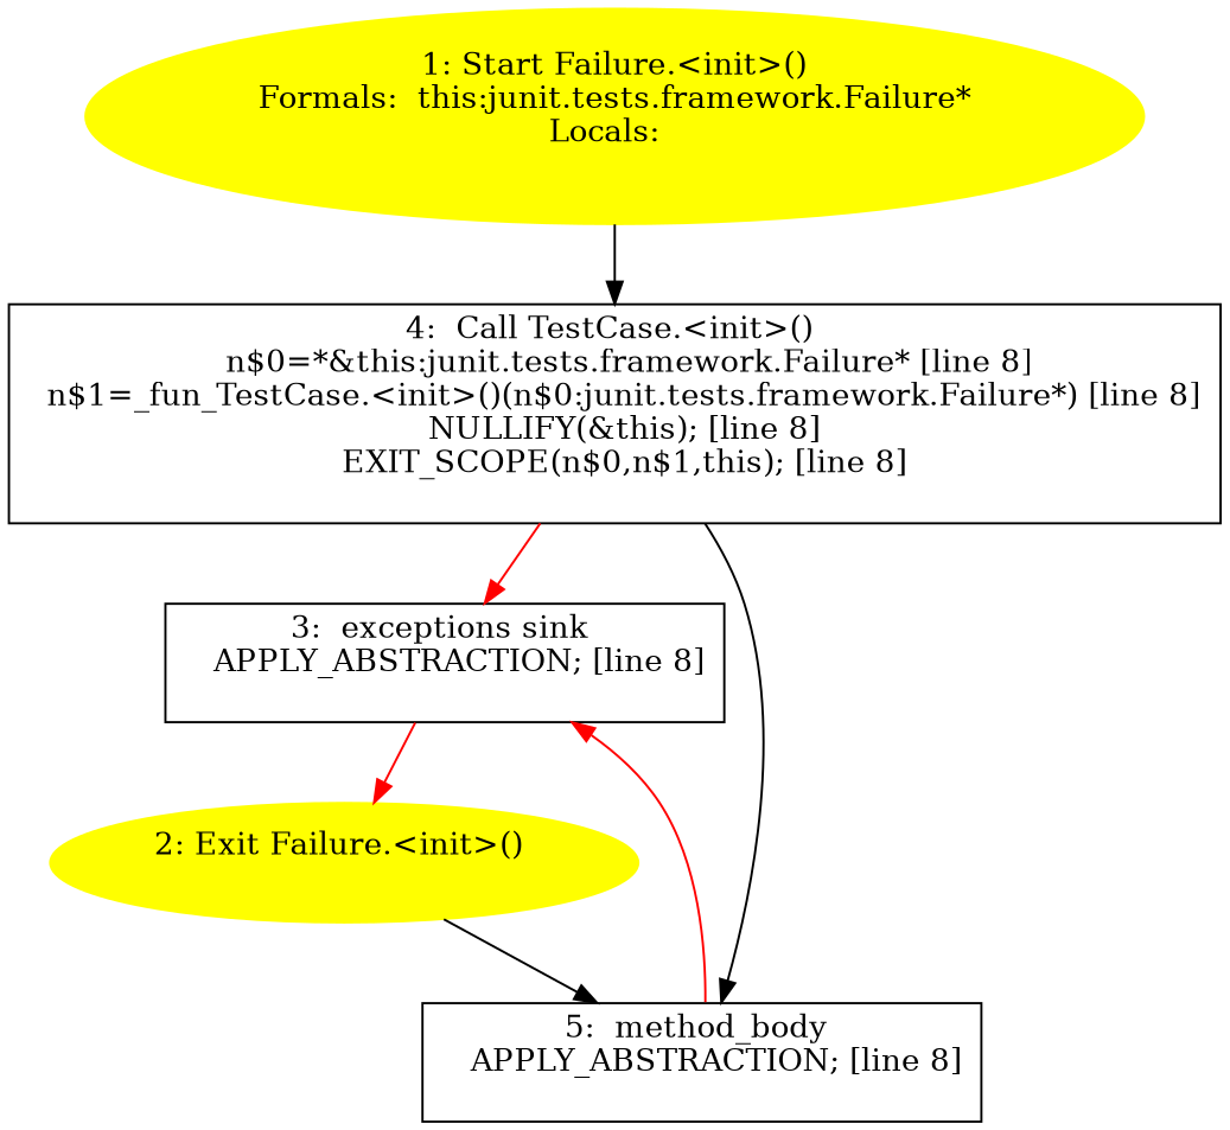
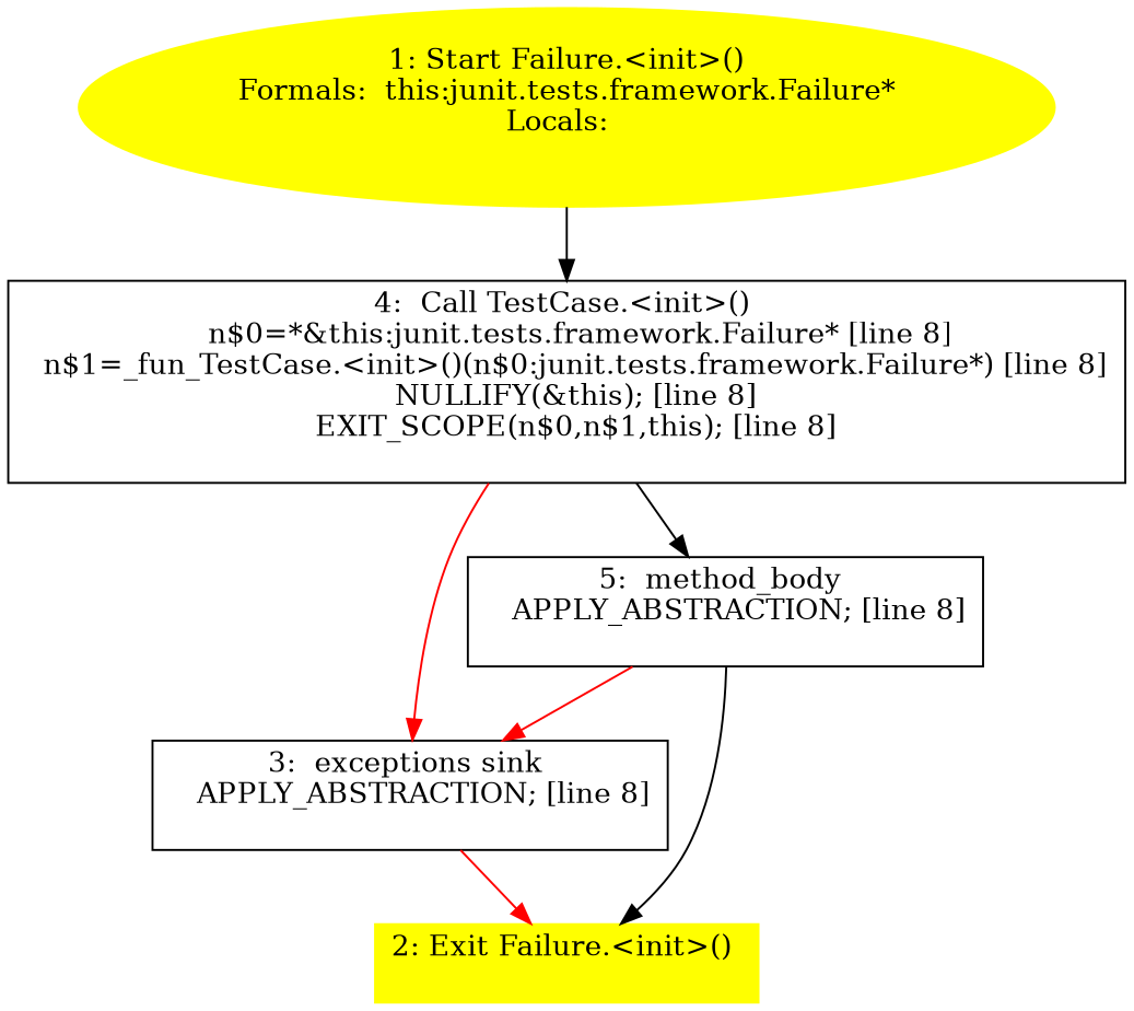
  digraph {
    node [shape=box]
    n1 [color=yellow label="1: Start Failure.<init>()\nFormals:  this:junit.tests.framework.Failure*\nLocals:  \n  " style=filled shape=""]
    n2 [label="4:  Call TestCase.<init>() \n   n$0=*&this:junit.tests.framework.Failure* [line 8]\n  n$1=_fun_TestCase.<init>()(n$0:junit.tests.framework.Failure*) [line 8]\n  NULLIFY(&this); [line 8]\n  EXIT_SCOPE(n$0,n$1,this); [line 8]\n "]
    n3 [label="3:  exceptions sink \n   APPLY_ABSTRACTION; [line 8]\n "]
    n4 [label="5:  method_body \n   APPLY_ABSTRACTION; [line 8]\n "]
-   n5 [color=yellow label="2: Exit Failure.<init>() \n  " style=filled shape=""]
+   n5 [color=yellow label="2: Exit Failure.<init>() \n  " style=filled]
    n1 -> n2
    n2 -> n3 [color=red]
    n2 -> n4
    n3 -> n5 [color=red]
    n4 -> n3 [color=red]
-   n5 -> n4
+   n4 -> n5
  }
